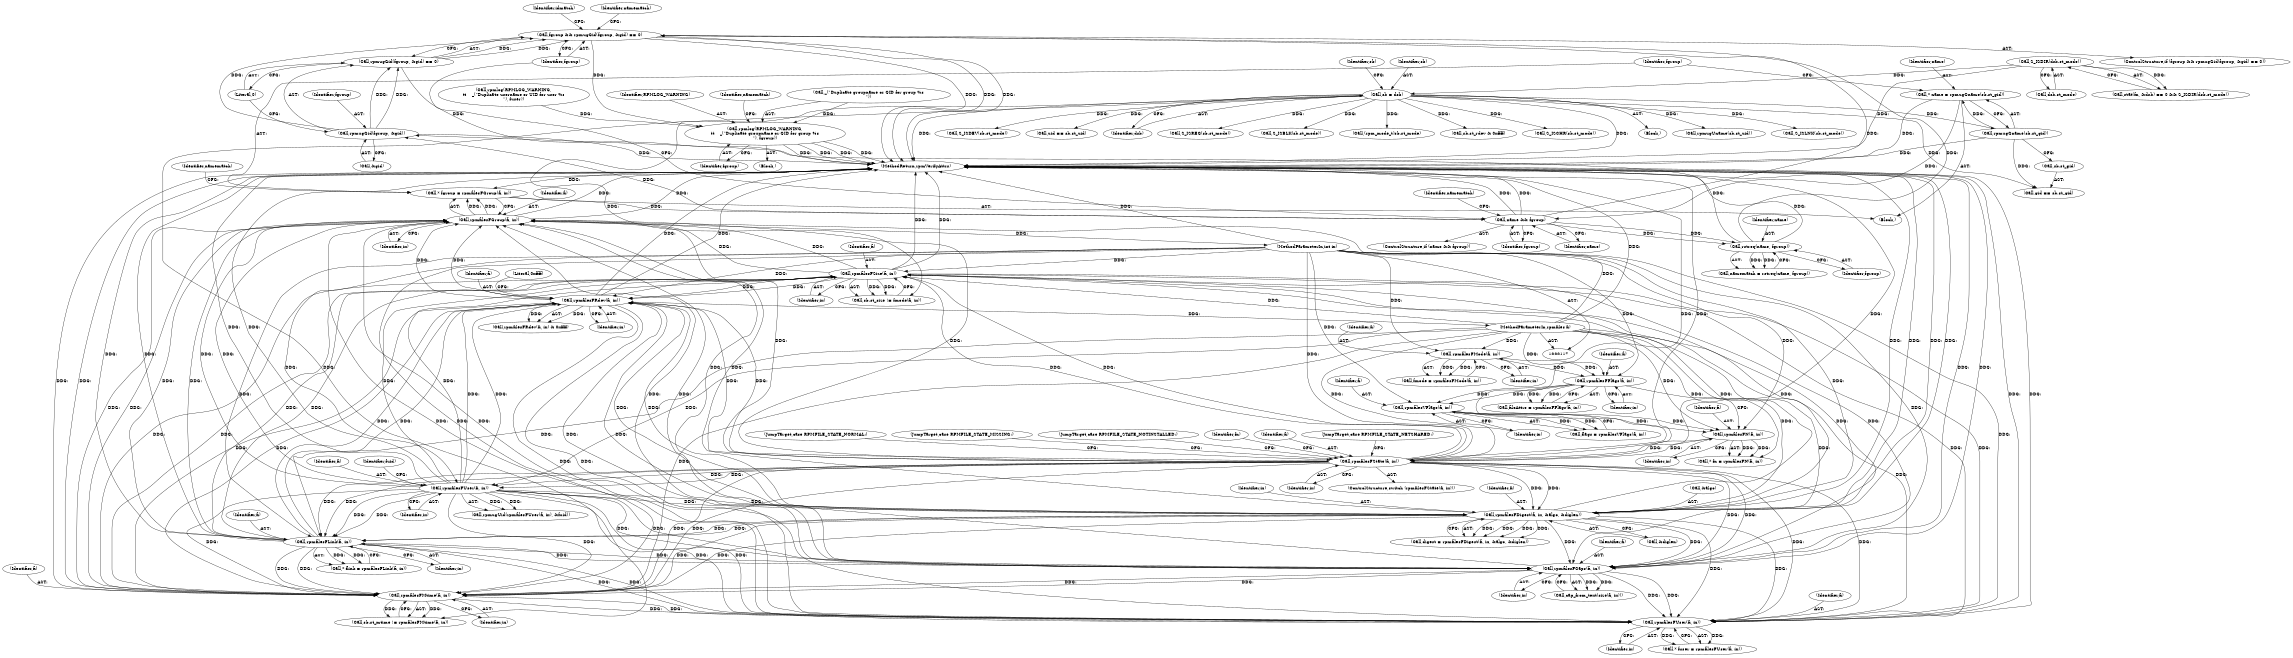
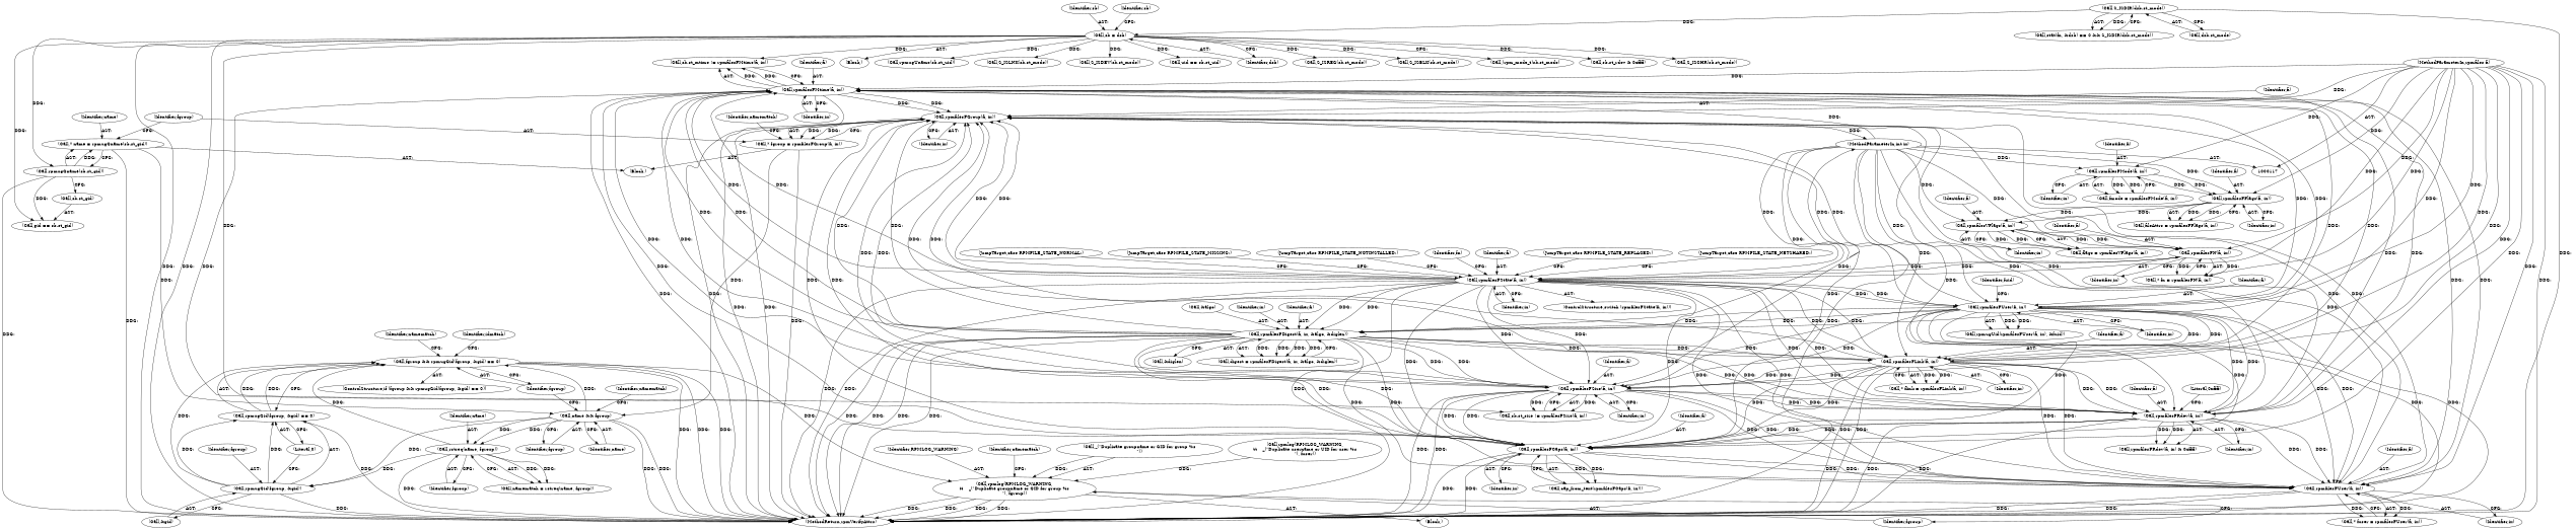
  digraph {
    n1 [label="(Call,fgroup && rpmugGid(fgroup, &gid) == 0)"]
    n2 [label="(Call,rpmugGid(fgroup, &gid) == 0)"]
    n3 [label="(Call,rpmlog(RPMLOG_WARNING,\n\t\t    _(\"Duplicate groupname or GID for group %s\n\"), fgroup))"]
    n4 [label="(Identifier,fgroup)"]
    n5 [label="(ControlStructure,if (fgroup && rpmugGid(fgroup, &gid) == 0))"]
    n6 [label="(MethodReturn,rpmVerifyAttrs)"]
    n7 [label="(Literal,0)"]
    n8 [label="(Block,)"]
    n9 [label="(Identifier,fgroup)"]
    n10 [label="(Call,name && fgroup)"]
    n11 [label="(Call,rstreq(name, fgroup))"]
    n12 [label="(Call,rpmugGid(fgroup, &gid))"]
    n13 [label="(Identifier,fgroup)"]
    n14 [label="(Call,namematch = rstreq(name, fgroup))"]
    n15 [label="(Call,&gid)"]
-   n16 [label="(ControlStructure,if (name && fgroup))"]
    n17 [label="(Identifier,fgroup)"]
    n18 [label="(Identifier,name)"]
    n19 [label="(Call,* name = rpmugGname(sb.st_gid))"]
    n20 [label="(Call,rpmugGname(sb.st_gid))"]
    n21 [label="(Block,)"]
    n22 [label="(Call,gid == sb.st_gid)"]
    n23 [label="(Call,sb.st_gid)"]
    n24 [label="(Call,sb = dsb)"]
    n25 [label="(Block,)"]
    n26 [label="(Call,rpmugUname(sb.st_uid))"]
    n27 [label="(Call,S_ISLNK(sb.st_mode))"]
    n28 [label="(Call,S_ISDEV(sb.st_mode))"]
    n29 [label="(Call,uid == sb.st_uid)"]
    n30 [label="(Identifier,dsb)"]
    n31 [label="(Call,S_ISREG(sb.st_mode))"]
    n32 [label="(Call,S_ISBLK(sb.st_mode))"]
    n33 [label="(Call,(rpm_mode_t)sb.st_mode)"]
    n34 [label="(Call,sb.st_rdev & 0xffff)"]
    n35 [label="(Call,S_ISCHR(sb.st_mode))"]
    n36 [label="(Call,sb.st_mtime != rpmfilesFMtime(fi, ix))"]
-   n37 [label="(Call,sb.st_size != fmode(fi, ix))"]
+   n37 [label="(Call,sb.st_size != rpmfilesFSize(fi, ix))"]
    n38 [label="(Call,rpmfilesFMtime(fi, ix))"]
    n39 [label="(Call,rpmfilesFSize(fi, ix))"]
    n40 [label="(Call,S_ISDIR(dsb.st_mode))"]
    n41 [label="(Call,stat(fn, &dsb) == 0 && S_ISDIR(dsb.st_mode))"]
    n42 [label="(Call,dsb.st_mode)"]
    n43 [label="(Call,* fgroup = rpmfilesFGroup(fi, ix))"]
    n44 [label="(Call,rpmfilesFGroup(fi, ix))"]
    n45 [label="(Identifier,ix)"]
    n46 [label="(MethodParameterIn,int ix)"]
    n47 [label="(Call,rpmfilesFUser(fi, ix))"]
    n48 [label="(Identifier,ix)"]
    n49 [label="(Identifier,ix)"]
    n50 [label="(Call,* fuser = rpmfilesFUser(fi, ix))"]
    n51 [label="(Call,rpmfilesFLink(fi, ix))"]
    n52 [label="(Call,rpmfilesFRdev(fi, ix))"]
    n53 [label="(Call,rpmfilesFCaps(fi, ix))"]
    n54 [label="(Call,* flink = rpmfilesFLink(fi, ix))"]
    n55 [label="(Identifier,ix)"]
    n56 [label="(Identifier,ix)"]
    n57 [label="(Identifier,ix)"]
    n58 [label="(Call,rpmfilesFRdev(fi, ix) & 0xffff)"]
    n59 [label="(Identifier,ix)"]
-   n60 [label="(Call,cap_from_text(size(fi, ix)))"]
+   n60 [label="(Call,cap_from_text(rpmfilesFCaps(fi, ix)))"]
    n61 [label="(Call,rpmfilesFDigest(fi, ix, &algo, &diglen))"]
    n62 [label="(Call,&diglen)"]
    n63 [label="(Call,digest = rpmfilesFDigest(fi, ix, &algo, &diglen))"]
    n64 [label="(Call,rpmfilesFState(fi, ix))"]
    n65 [label="(Call,rpmfilesFUser(fi, ix))"]
    n66 [label="(Identifier,ix)"]
    n67 [label="(ControlStructure,switch (rpmfilesFState(fi, ix)))"]
    n68 [label="(Call,rpmugUid(rpmfilesFUser(fi, ix), &fuid))"]
    n69 [label="(Identifier,ix)"]
    n70 [label="(Call,rpmfilesFN(fi, ix))"]
    n71 [label="(Call,* fn = rpmfilesFN(fi, ix))"]
    n72 [label="(Identifier,ix)"]
    n73 [label="(Call,rpmfilesVFlags(fi, ix))"]
    n74 [label="(Identifier,ix)"]
    n75 [label="(Call,flags = rpmfilesVFlags(fi, ix))"]
    n76 [label="(Call,rpmfilesFFlags(fi, ix))"]
    n77 [label="(Identifier,ix)"]
    n78 [label="(Call,fileAttrs = rpmfilesFFlags(fi, ix))"]
    n79 [label="(Call,rpmfilesFMode(fi, ix))"]
    n80 [label="(Call,fmode = rpmfilesFMode(fi, ix))"]
    n81 [label="(Identifier,ix)"]
    n82 [label="(MethodParameterIn,rpmfiles fi)"]
    1000117
    n84 [label="(JumpTarget,case RPMFILE_STATE_NORMAL:)"]
    n85 [label="(Identifier,sb)"]
    n86 [label="(Identifier,fi)"]
    n87 [label="(Identifier,fgroup)"]
    n88 [label="(Identifier,RPMLOG_WARNING)"]
    n89 [label="(Identifier,name)"]
    n90 [label="(Identifier,fi)"]
    n91 [label="(JumpTarget,case RPMFILE_STATE_MISSING:)"]
    n92 [label="(JumpTarget,case RPMFILE_STATE_NOTINSTALLED:)"]
    n93 [label="(Identifier,fi)"]
    n94 [label="(Call,&algo)"]
    n95 [label="(Identifier,fuid)"]
    n96 [label="(Identifier,namematch)"]
    n97 [label="(Identifier,fi)"]
    n98 [label="(Identifier,fi)"]
    n99 [label="(Identifier,fi)"]
    n100 [label="(Identifier,ix)"]
    n101 [label="(Call,_(\"Duplicate groupname or GID for group %s\n\"))"]
    n102 [label="(Identifier,idmatch)"]
    n103 [label="(Identifier,fi)"]
    n104 [label="(Identifier,namematch)"]
    n105 [label="(Identifier,fn)"]
    n106 [label="(Identifier,fi)"]
    n107 [label="(Identifier,fi)"]
    n108 [label="(Identifier,fi)"]
    n109 [label="(Call,rpmlog(RPMLOG_WARNING,\n\t\t    _(\"Duplicate username or UID for user %s\n\"), fuser))"]
    n110 [label="(Identifier,namematch)"]
    n111 [label="(Identifier,fi)"]
    n112 [label="(Identifier,fi)"]
    n113 [label="(Identifier,fi)"]
    n114 [label="(Identifier,fi)"]
    n115 [label="(Identifier,namematch)"]
    n116 [label="(Identifier,fgroup)"]
    n117 [label="(Literal,0xffff)"]
+   n118 [label="(JumpTarget,case RPMFILE_STATE_REPLACED:)"]
    n119 [label="(Identifier,sb)"]
    n120 [label="(JumpTarget,case RPMFILE_STATE_NETSHARED:)"]
    n121 [label="(Identifier,name)"]
    n1 -> n2 [label="CFG: "]
    n1 -> n3 [label="DDG: "]
    n1 -> n4 [label="CFG: "]
    n1 -> n5 [label="AST: "]
    n1 -> n6 [label="DDG: "]
    n1 -> n6 [label="DDG: "]
    n1 -> n6 [label="DDG: "]
    n2 -> n1 [label="AST: "]
    n2 -> n1 [label="DDG: "]
    n2 -> n1 [label="DDG: "]
    n2 -> n6 [label="DDG: "]
    n2 -> n7 [label="CFG: "]
    n3 -> n6 [label="DDG: "]
    n3 -> n6 [label="DDG: "]
    n3 -> n6 [label="DDG: "]
    n3 -> n6 [label="DDG: "]
    n3 -> n8 [label="AST: "]
    n3 -> n9 [label="CFG: "]
    n4 -> n1 [label="AST: "]
    n4 -> n10 [label="CFG: "]
    n7 -> n2 [label="AST: "]
    n7 -> n12 [label="CFG: "]
    n9 -> n3 [label="AST: "]
    n10 -> n1 [label="DDG: "]
    n10 -> n6 [label="DDG: "]
    n10 -> n6 [label="DDG: "]
    n10 -> n11 [label="DDG: "]
    n10 -> n11 [label="DDG: "]
    n10 -> n12 [label="DDG: "]
-   n10 -> n16 [label="AST: "]
    n10 -> n17 [label="CFG: "]
    n10 -> n18 [label="CFG: "]
    n11 -> n1 [label="DDG: "]
    n11 -> n6 [label="DDG: "]
    n11 -> n12 [label="DDG: "]
    n11 -> n13 [label="CFG: "]
    n11 -> n14 [label="AST: "]
    n11 -> n14 [label="DDG: "]
    n11 -> n14 [label="DDG: "]
    n12 -> n1 [label="DDG: "]
    n12 -> n2 [label="AST: "]
    n12 -> n2 [label="DDG: "]
    n12 -> n2 [label="DDG: "]
    n12 -> n6 [label="DDG: "]
    n12 -> n15 [label="CFG: "]
    n13 -> n11 [label="AST: "]
    n14 -> n11 [label="CFG: "]
    n15 -> n12 [label="AST: "]
    n17 -> n10 [label="AST: "]
    n18 -> n10 [label="AST: "]
    n19 -> n6 [label="DDG: "]
    n19 -> n10 [label="DDG: "]
    n19 -> n20 [label="CFG: "]
    n19 -> n21 [label="AST: "]
    n20 -> n6 [label="DDG: "]
    n20 -> n19 [label="AST: "]
    n20 -> n19 [label="DDG: "]
    n20 -> n22 [label="DDG: "]
    n20 -> n23 [label="CFG: "]
    n23 -> n22 [label="AST: "]
    n24 -> n6 [label="DDG: "]
    n24 -> n6 [label="DDG: "]
    n24 -> n20 [label="DDG: "]
    n24 -> n22 [label="DDG: "]
    n24 -> n25 [label="AST: "]
    n24 -> n26 [label="DDG: "]
    n24 -> n27 [label="DDG: "]
    n24 -> n28 [label="DDG: "]
    n24 -> n29 [label="DDG: "]
    n24 -> n30 [label="CFG: "]
    n24 -> n31 [label="DDG: "]
    n24 -> n32 [label="DDG: "]
-   n24 -> n33 [label="DDG: "]
+   n24 -> n33 [label="CFG: "]
    n24 -> n34 [label="DDG: "]
    n24 -> n35 [label="DDG: "]
    n24 -> n36 [label="DDG: "]
    n24 -> n37 [label="DDG: "]
    n30 -> n24 [label="AST: "]
    n36 -> n38 [label="CFG: "]
    n37 -> n39 [label="CFG: "]
    n38 -> n6 [label="DDG: "]
    n38 -> n6 [label="DDG: "]
    n38 -> n36 [label="AST: "]
    n38 -> n36 [label="DDG: "]
    n38 -> n36 [label="DDG: "]
    n38 -> n44 [label="DDG: "]
    n38 -> n44 [label="DDG: "]
    n38 -> n47 [label="DDG: "]
    n38 -> n47 [label="DDG: "]
    n38 -> n48 [label="CFG: "]
    n39 -> n6 [label="DDG: "]
    n39 -> n6 [label="DDG: "]
    n39 -> n37 [label="AST: "]
    n39 -> n37 [label="DDG: "]
    n39 -> n37 [label="DDG: "]
    n39 -> n38 [label="DDG: "]
    n39 -> n38 [label="DDG: "]
    n39 -> n44 [label="DDG: "]
    n39 -> n44 [label="DDG: "]
    n39 -> n47 [label="DDG: "]
    n39 -> n47 [label="DDG: "]
    n39 -> n52 [label="DDG: "]
    n39 -> n52 [label="DDG: "]
    n39 -> n53 [label="DDG: "]
    n39 -> n53 [label="DDG: "]
    n39 -> n56 [label="CFG: "]
    n40 -> n6 [label="DDG: "]
    n40 -> n24 [label="DDG: "]
    n40 -> n41 [label="AST: "]
    n40 -> n41 [label="DDG: "]
    n40 -> n42 [label="CFG: "]
    n41 -> n40 [label="CFG: "]
    n42 -> n40 [label="AST: "]
-   n6 -> n43 [label="DDG: "]
+   n43 -> n6 [label="DDG: "]
    n43 -> n10 [label="DDG: "]
    n43 -> n21 [label="AST: "]
    n43 -> n44 [label="CFG: "]
    n44 -> n6 [label="DDG: "]
    n44 -> n6 [label="DDG: "]
    n44 -> n43 [label="AST: "]
    n44 -> n43 [label="DDG: "]
    n44 -> n43 [label="DDG: "]
    n44 -> n45 [label="CFG: "]
    n44 -> n46 [label="DDG: "]
    n45 -> n44 [label="AST: "]
    n46 -> n6 [label="DDG: "]
    n46 -> n38 [label="DDG: "]
    n46 -> n39 [label="DDG: "]
    n46 -> n47 [label="DDG: "]
    n46 -> n51 [label="DDG: "]
    n46 -> n52 [label="DDG: "]
-   n46 -> n53 [label="DDG: "]
+   n53 -> n46 [label="DDG: "]
    n46 -> n61 [label="DDG: "]
    n46 -> n64 [label="DDG: "]
    n46 -> n65 [label="DDG: "]
    n46 -> n70 [label="DDG: "]
    n46 -> n73 [label="DDG: "]
    n46 -> n76 [label="DDG: "]
    n46 -> n79 [label="DDG: "]
    n46 -> 1000117 [label="AST: "]
    n47 -> n6 [label="DDG: "]
    n47 -> n6 [label="DDG: "]
    n47 -> n44 [label="DDG: "]
    n47 -> n44 [label="DDG: "]
    n47 -> n49 [label="CFG: "]
    n47 -> n50 [label="AST: "]
    n47 -> n50 [label="DDG: "]
    n47 -> n50 [label="DDG: "]
    n48 -> n38 [label="AST: "]
    n49 -> n47 [label="AST: "]
    n50 -> n47 [label="CFG: "]
    n51 -> n6 [label="DDG: "]
    n51 -> n6 [label="DDG: "]
    n51 -> n38 [label="DDG: "]
    n51 -> n38 [label="DDG: "]
    n51 -> n39 [label="DDG: "]
    n51 -> n39 [label="DDG: "]
    n51 -> n44 [label="DDG: "]
    n51 -> n44 [label="DDG: "]
    n51 -> n47 [label="DDG: "]
    n51 -> n47 [label="DDG: "]
    n51 -> n52 [label="DDG: "]
    n51 -> n52 [label="DDG: "]
    n51 -> n53 [label="DDG: "]
    n51 -> n53 [label="DDG: "]
    n51 -> n54 [label="AST: "]
    n51 -> n54 [label="DDG: "]
    n51 -> n54 [label="DDG: "]
    n51 -> n55 [label="CFG: "]
    n52 -> n6 [label="DDG: "]
    n52 -> n6 [label="DDG: "]
    n52 -> n38 [label="DDG: "]
    n52 -> n38 [label="DDG: "]
    n52 -> n44 [label="DDG: "]
    n52 -> n44 [label="DDG: "]
    n52 -> n47 [label="DDG: "]
    n52 -> n47 [label="DDG: "]
    n52 -> n53 [label="DDG: "]
    n52 -> n53 [label="DDG: "]
    n52 -> n57 [label="CFG: "]
    n52 -> n58 [label="AST: "]
    n52 -> n58 [label="DDG: "]
    n52 -> n58 [label="DDG: "]
    n53 -> n6 [label="DDG: "]
    n53 -> n6 [label="DDG: "]
    n53 -> n38 [label="DDG: "]
    n53 -> n38 [label="DDG: "]
    n53 -> n44 [label="DDG: "]
    n53 -> n44 [label="DDG: "]
    n53 -> n47 [label="DDG: "]
    n53 -> n47 [label="DDG: "]
    n53 -> n59 [label="CFG: "]
    n53 -> n60 [label="AST: "]
    n53 -> n60 [label="DDG: "]
    n53 -> n60 [label="DDG: "]
    n54 -> n51 [label="CFG: "]
    n55 -> n51 [label="AST: "]
    n56 -> n39 [label="AST: "]
    n57 -> n52 [label="AST: "]
    n59 -> n53 [label="AST: "]
    n60 -> n53 [label="CFG: "]
    n61 -> n6 [label="DDG: "]
    n61 -> n6 [label="DDG: "]
    n61 -> n6 [label="DDG: "]
    n61 -> n6 [label="DDG: "]
    n61 -> n38 [label="DDG: "]
    n61 -> n38 [label="DDG: "]
    n61 -> n39 [label="DDG: "]
    n61 -> n39 [label="DDG: "]
    n61 -> n44 [label="DDG: "]
    n61 -> n44 [label="DDG: "]
    n61 -> n47 [label="DDG: "]
    n61 -> n47 [label="DDG: "]
    n61 -> n51 [label="DDG: "]
    n61 -> n51 [label="DDG: "]
    n61 -> n52 [label="DDG: "]
    n61 -> n52 [label="DDG: "]
    n61 -> n53 [label="DDG: "]
    n61 -> n53 [label="DDG: "]
    n61 -> n62 [label="CFG: "]
    n61 -> n63 [label="AST: "]
    n61 -> n63 [label="DDG: "]
    n61 -> n63 [label="DDG: "]
    n61 -> n63 [label="DDG: "]
    n61 -> n63 [label="DDG: "]
    n62 -> n61 [label="AST: "]
    n63 -> n61 [label="CFG: "]
    n64 -> n6 [label="DDG: "]
    n64 -> n6 [label="DDG: "]
    n64 -> n6 [label="DDG: "]
    n64 -> n38 [label="DDG: "]
    n64 -> n38 [label="DDG: "]
    n64 -> n39 [label="DDG: "]
    n64 -> n39 [label="DDG: "]
    n64 -> n44 [label="DDG: "]
    n64 -> n44 [label="DDG: "]
    n64 -> n47 [label="DDG: "]
    n64 -> n47 [label="DDG: "]
    n64 -> n51 [label="DDG: "]
    n64 -> n51 [label="DDG: "]
    n64 -> n52 [label="DDG: "]
    n64 -> n52 [label="DDG: "]
    n64 -> n53 [label="DDG: "]
    n64 -> n53 [label="DDG: "]
    n64 -> n61 [label="DDG: "]
    n64 -> n61 [label="DDG: "]
    n64 -> n65 [label="DDG: "]
    n64 -> n65 [label="DDG: "]
    n64 -> n66 [label="CFG: "]
    n64 -> n67 [label="AST: "]
    n65 -> n6 [label="DDG: "]
    n65 -> n6 [label="DDG: "]
    n65 -> n38 [label="DDG: "]
    n65 -> n38 [label="DDG: "]
    n65 -> n39 [label="DDG: "]
    n65 -> n39 [label="DDG: "]
    n65 -> n44 [label="DDG: "]
    n65 -> n44 [label="DDG: "]
    n65 -> n47 [label="DDG: "]
    n65 -> n47 [label="DDG: "]
    n65 -> n51 [label="DDG: "]
    n65 -> n51 [label="DDG: "]
    n65 -> n52 [label="DDG: "]
    n65 -> n52 [label="DDG: "]
    n65 -> n53 [label="DDG: "]
    n65 -> n53 [label="DDG: "]
    n65 -> n61 [label="DDG: "]
    n65 -> n61 [label="DDG: "]
    n65 -> n68 [label="AST: "]
    n65 -> n68 [label="DDG: "]
    n65 -> n68 [label="DDG: "]
    n65 -> n69 [label="CFG: "]
    n66 -> n64 [label="AST: "]
    n69 -> n65 [label="AST: "]
    n70 -> n64 [label="DDG: "]
    n70 -> n64 [label="DDG: "]
    n70 -> n71 [label="AST: "]
    n70 -> n71 [label="DDG: "]
    n70 -> n71 [label="DDG: "]
    n70 -> n72 [label="CFG: "]
-   n76 -> n70 [label="CFG: "]
+   n71 -> n70 [label="CFG: "]
    n72 -> n70 [label="AST: "]
    n73 -> n70 [label="DDG: "]
    n73 -> n70 [label="DDG: "]
    n73 -> n74 [label="CFG: "]
    n73 -> n75 [label="AST: "]
    n73 -> n75 [label="DDG: "]
    n73 -> n75 [label="DDG: "]
    n74 -> n73 [label="AST: "]
    n75 -> n73 [label="CFG: "]
    n76 -> n73 [label="DDG: "]
    n76 -> n73 [label="DDG: "]
    n76 -> n77 [label="CFG: "]
    n76 -> n78 [label="AST: "]
    n76 -> n78 [label="DDG: "]
    n76 -> n78 [label="DDG: "]
    n77 -> n76 [label="AST: "]
    n78 -> n76 [label="CFG: "]
    n79 -> n76 [label="DDG: "]
    n79 -> n76 [label="DDG: "]
    n79 -> n80 [label="AST: "]
    n79 -> n80 [label="DDG: "]
    n79 -> n80 [label="DDG: "]
    n79 -> n81 [label="CFG: "]
    n80 -> n79 [label="CFG: "]
    n81 -> n79 [label="AST: "]
    n82 -> n6 [label="DDG: "]
    n82 -> n38 [label="DDG: "]
    n82 -> n39 [label="DDG: "]
    n82 -> n44 [label="DDG: "]
    n82 -> n47 [label="DDG: "]
    n82 -> n51 [label="DDG: "]
-   n52 -> n82 [label="DDG: "]
+   n82 -> n52 [label="DDG: "]
    n82 -> n53 [label="DDG: "]
    n82 -> n61 [label="DDG: "]
    n82 -> n64 [label="DDG: "]
    n82 -> n65 [label="DDG: "]
    n82 -> n70 [label="DDG: "]
    n82 -> n71 [label="DDG: "]
    n82 -> n76 [label="DDG: "]
    n82 -> n79 [label="DDG: "]
    n82 -> 1000117 [label="AST: "]
    n84 -> n64 [label="CFG: "]
    n85 -> n24 [label="AST: "]
    n86 -> n65 [label="AST: "]
    n87 -> n19 [label="CFG: "]
    n87 -> n43 [label="AST: "]
    n88 -> n3 [label="AST: "]
    n89 -> n19 [label="AST: "]
    n90 -> n53 [label="AST: "]
    n91 -> n64 [label="CFG: "]
    n92 -> n64 [label="CFG: "]
    n93 -> n76 [label="AST: "]
    n94 -> n61 [label="AST: "]
    n95 -> n65 [label="CFG: "]
    n96 -> n3 [label="CFG: "]
    n97 -> n38 [label="AST: "]
    n98 -> n70 [label="AST: "]
    n99 -> n73 [label="AST: "]
    n100 -> n61 [label="AST: "]
    n101 -> n3 [label="AST: "]
    n101 -> n3 [label="DDG: "]
    n102 -> n1 [label="CFG: "]
    n103 -> n47 [label="AST: "]
    n104 -> n43 [label="CFG: "]
    n105 -> n64 [label="CFG: "]
    n106 -> n61 [label="AST: "]
    n107 -> n39 [label="AST: "]
    n108 -> n79 [label="AST: "]
    n109 -> n3 [label="DDG: "]
    n110 -> n1 [label="CFG: "]
    n111 -> n52 [label="AST: "]
    n112 -> n64 [label="AST: "]
    n113 -> n44 [label="AST: "]
    n114 -> n51 [label="AST: "]
    n115 -> n10 [label="CFG: "]
    n116 -> n12 [label="AST: "]
    n117 -> n52 [label="CFG: "]
+   n118 -> n64 [label="CFG: "]
    n119 -> n24 [label="CFG: "]
    n120 -> n64 [label="CFG: "]
    n121 -> n11 [label="AST: "]
  }
